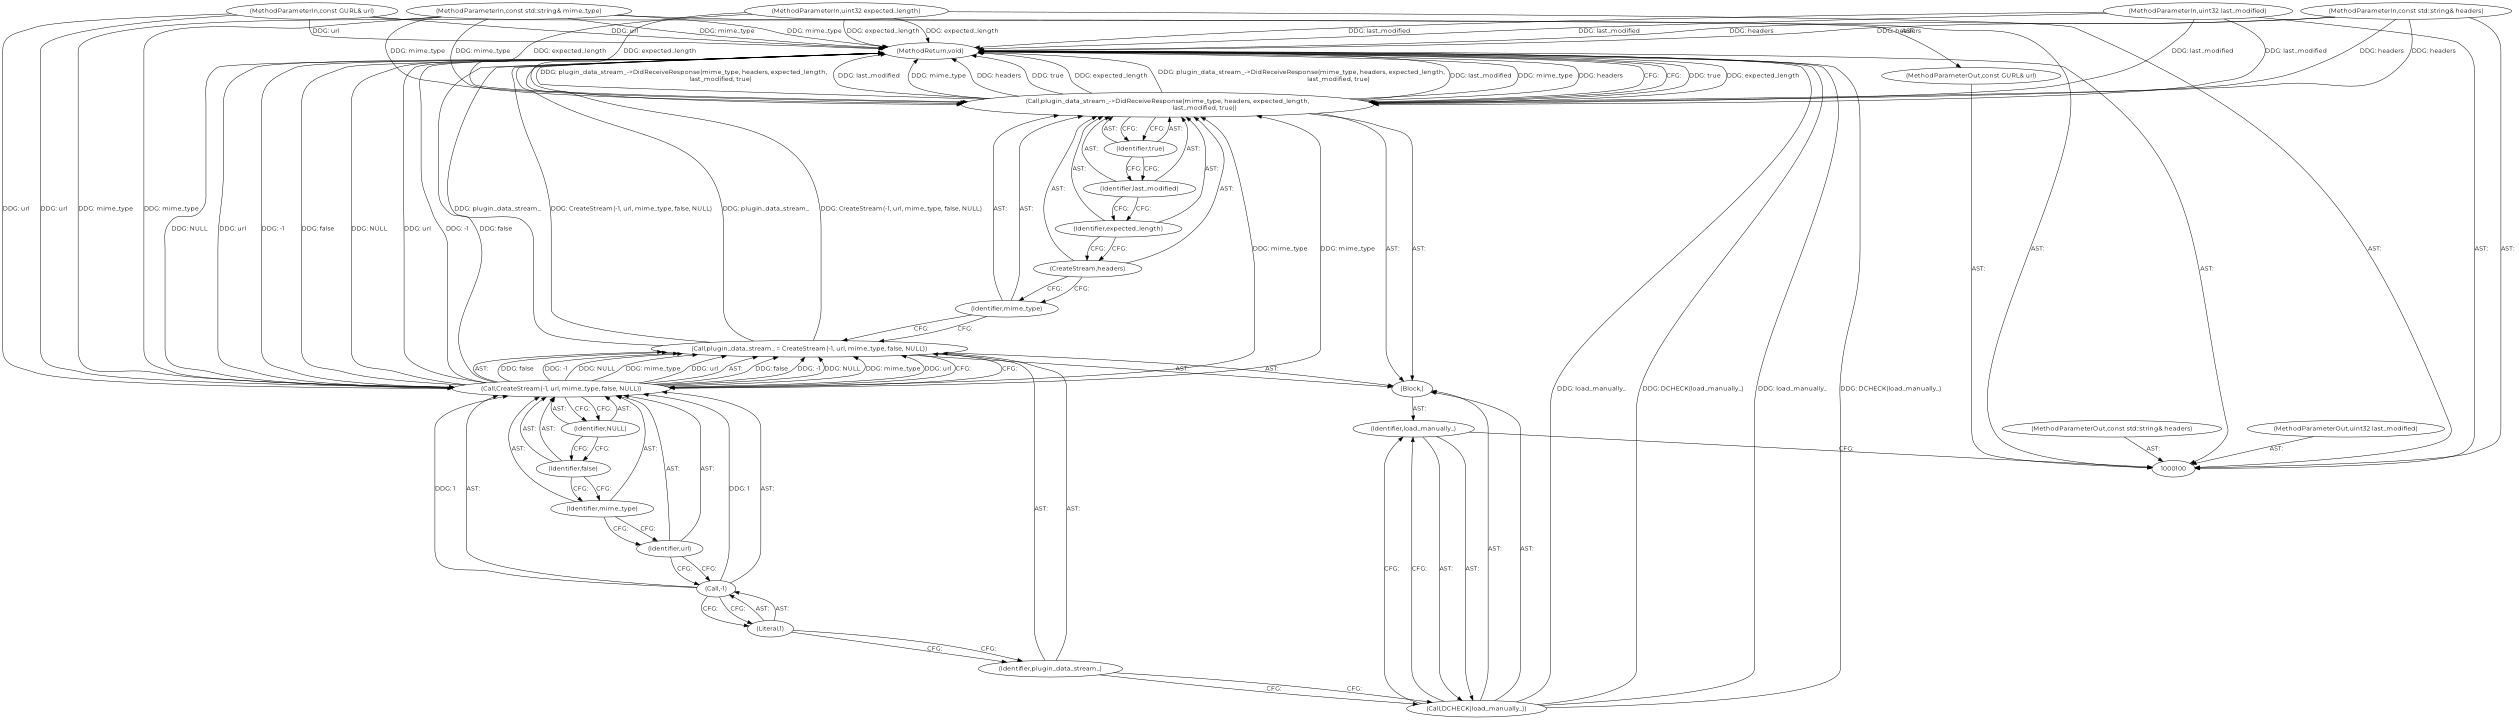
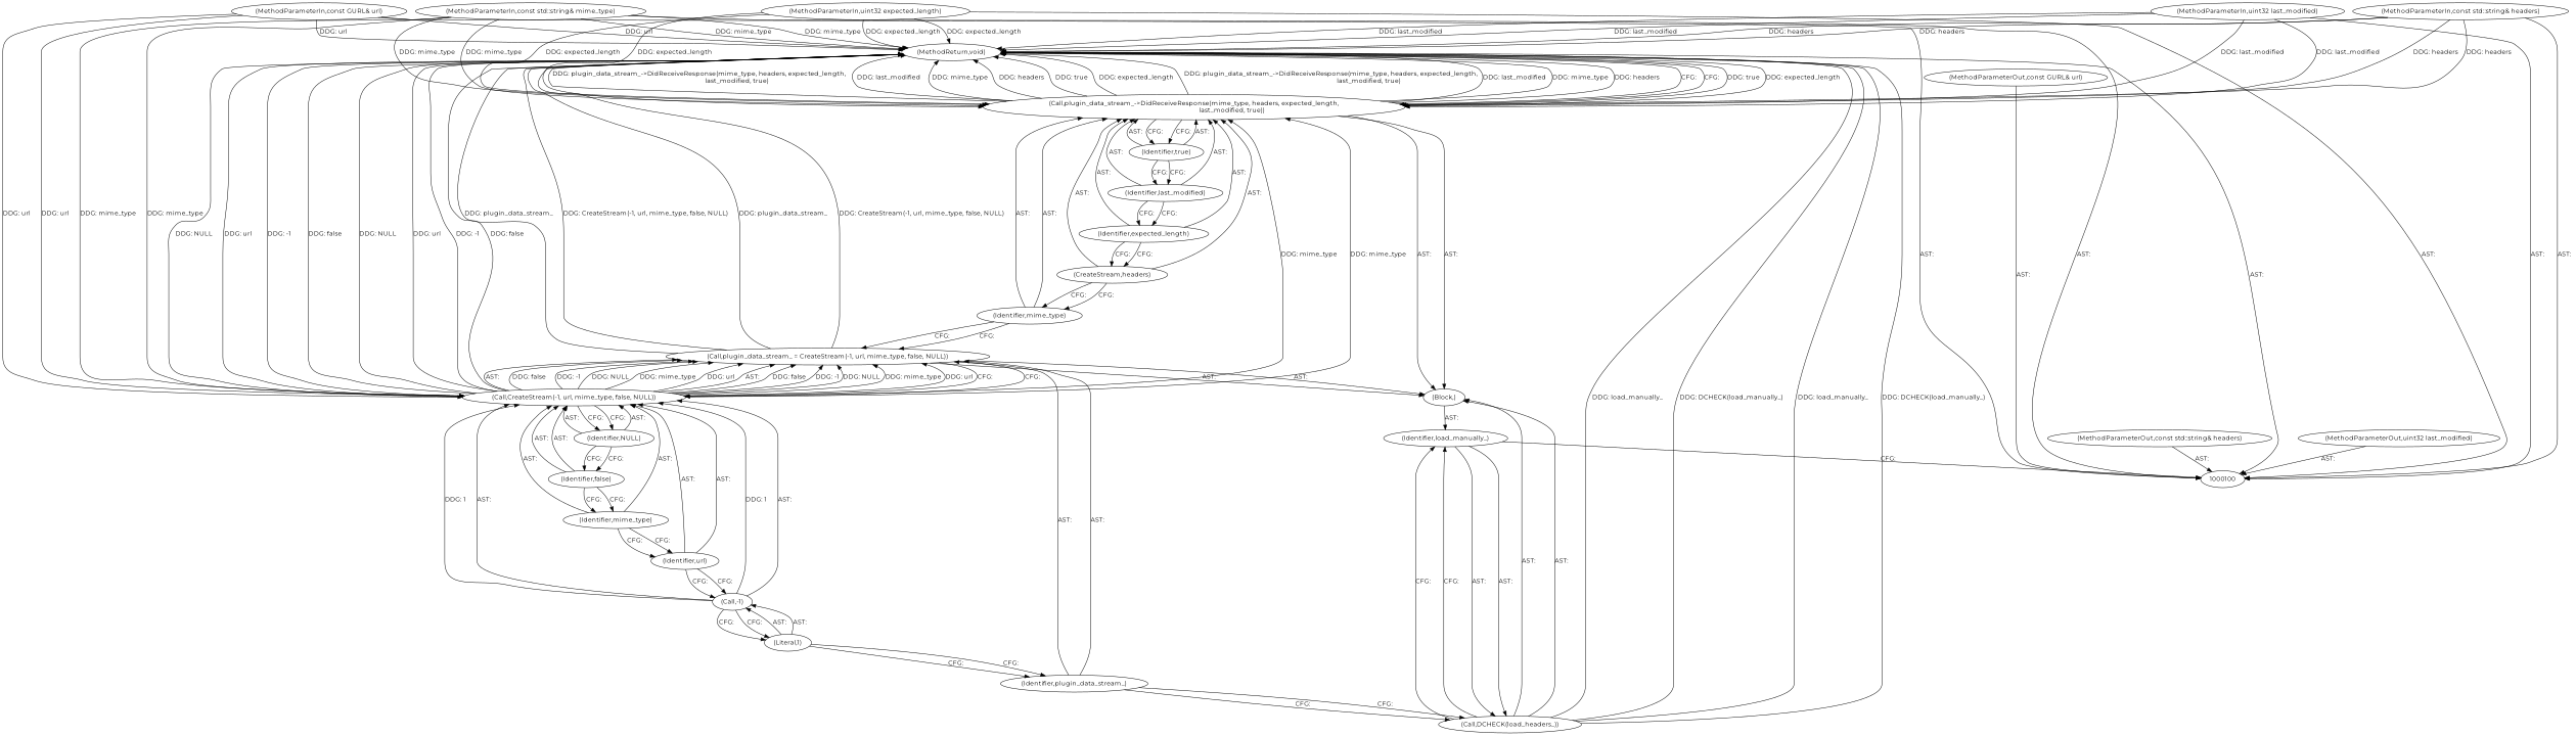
  digraph {
    fontname=Montserrat
    node [fontname=Montserrat]
    edge [fontname=Montserrat]
    n1 [label="(MethodReturn,void)"]
    n2 [label="(Call,plugin_data_stream_->DidReceiveResponse(mime_type, headers, expected_length,\n                                           last_modified, true))"]
    1000100
    n4 [label="(Identifier,true)"]
    n5 [label="(Block,)"]
    n6 [label="(MethodParameterIn,const GURL& url)"]
    n7 [label="(Call,CreateStream(-1, url, mime_type, false, NULL))"]
    n8 [label="(Call,plugin_data_stream_ = CreateStream(-1, url, mime_type, false, NULL))"]
    n9 [label="(Identifier,NULL)"]
    n10 [label="(MethodParameterOut,const GURL& url)"]
    n11 [label="(Identifier,last_modified)"]
    n12 [label="(Identifier,expected_length)"]
    n13 [label="(CreateStream,headers)"]
    n14 [label="(MethodParameterIn,const std::string& mime_type)"]
    n15 [label="(MethodParameterIn,const std::string& headers)"]
    n16 [label="(MethodParameterOut,const std::string& headers)"]
    n17 [label="(MethodParameterIn,uint32 expected_length)"]
    n18 [label="(MethodParameterIn,uint32 last_modified)"]
    n19 [label="(MethodParameterOut,uint32 last_modified)"]
    n20 [label="(Identifier,load_manually_)"]
-   n21 [label="(Call,DCHECK(load_manually_))"]
+   n21 [label="(Call,DCHECK(load_headers_))"]
    n22 [label="(Identifier,plugin_data_stream_)"]
    n23 [label="(Identifier,false)"]
    n24 [label="(Call,-1)"]
    n25 [label="(Literal,1)"]
    n26 [label="(Identifier,url)"]
    n27 [label="(Identifier,mime_type)"]
    n28 [label="(Identifier,mime_type)"]
    n1 -> n2 [label="CFG: "]
    n1 -> n2 [label="CFG: "]
    n1 -> 1000100 [label="AST: "]
    n2 -> n1 [label="DDG: true"]
    n2 -> n1 [label="DDG: expected_length"]
    n2 -> n1 [label="DDG: plugin_data_stream_->DidReceiveResponse(mime_type, headers, expected_length,\n                                           last_modified, true)"]
    n2 -> n1 [label="DDG: last_modified"]
    n2 -> n1 [label="DDG: mime_type"]
    n2 -> n1 [label="DDG: headers"]
    n2 -> n1 [label="DDG: true"]
    n2 -> n1 [label="DDG: expected_length"]
    n2 -> n1 [label="DDG: plugin_data_stream_->DidReceiveResponse(mime_type, headers, expected_length,\n                                           last_modified, true)"]
    n2 -> n1 [label="DDG: last_modified"]
    n2 -> n1 [label="DDG: mime_type"]
    n2 -> n1 [label="DDG: headers"]
    n2 -> n4 [label="CFG: "]
    n2 -> n4 [label="CFG: "]
    n2 -> n5 [label="AST: "]
    n2 -> n5 [label="AST: "]
    n4 -> n2 [label="AST: "]
    n4 -> n2 [label="AST: "]
    n4 -> n11 [label="CFG: "]
    n4 -> n11 [label="CFG: "]
    n5 -> n20 [label="AST: "]
    n6 -> n1 [label="DDG: url"]
    n6 -> n1 [label="DDG: url"]
-   n6 -> n10 [label="AST: "]
+   n6 -> 1000100 [label="AST: "]
    n6 -> n7 [label="DDG: url"]
    n6 -> n7 [label="DDG: url"]
    n7 -> n1 [label="DDG: NULL"]
    n7 -> n1 [label="DDG: url"]
    n7 -> n1 [label="DDG: -1"]
    n7 -> n1 [label="DDG: false"]
    n7 -> n1 [label="DDG: NULL"]
    n7 -> n1 [label="DDG: url"]
    n7 -> n1 [label="DDG: -1"]
    n7 -> n1 [label="DDG: false"]
    n7 -> n2 [label="DDG: mime_type"]
    n7 -> n2 [label="DDG: mime_type"]
    n7 -> n8 [label="AST: "]
    n7 -> n8 [label="DDG: false"]
    n7 -> n8 [label="DDG: -1"]
    n7 -> n8 [label="DDG: NULL"]
    n7 -> n8 [label="DDG: mime_type"]
    n7 -> n8 [label="DDG: url"]
    n7 -> n8 [label="AST: "]
    n7 -> n8 [label="DDG: false"]
    n7 -> n8 [label="DDG: -1"]
    n7 -> n8 [label="DDG: NULL"]
    n7 -> n8 [label="DDG: mime_type"]
    n7 -> n8 [label="DDG: url"]
    n7 -> n9 [label="CFG: "]
    n7 -> n9 [label="CFG: "]
    n8 -> n1 [label="DDG: plugin_data_stream_"]
    n8 -> n1 [label="DDG: CreateStream(-1, url, mime_type, false, NULL)"]
    n8 -> n1 [label="DDG: plugin_data_stream_"]
    n8 -> n1 [label="DDG: CreateStream(-1, url, mime_type, false, NULL)"]
    n8 -> n5 [label="AST: "]
    n8 -> n5 [label="AST: "]
    n8 -> n7 [label="CFG: "]
    n8 -> n7 [label="CFG: "]
    n9 -> n7 [label="AST: "]
    n9 -> n7 [label="AST: "]
    n9 -> n23 [label="CFG: "]
    n9 -> n23 [label="CFG: "]
    n10 -> 1000100 [label="AST: "]
    n11 -> n2 [label="AST: "]
    n11 -> n2 [label="AST: "]
    n11 -> n12 [label="CFG: "]
    n11 -> n12 [label="CFG: "]
    n12 -> n2 [label="AST: "]
    n12 -> n2 [label="AST: "]
    n12 -> n13 [label="CFG: "]
    n12 -> n13 [label="CFG: "]
    n13 -> n2 [label="AST: "]
    n13 -> n2 [label="AST: "]
    n13 -> n28 [label="CFG: "]
    n13 -> n28 [label="CFG: "]
    n14 -> n1 [label="DDG: mime_type"]
    n14 -> n1 [label="DDG: mime_type"]
    n14 -> n2 [label="DDG: mime_type"]
    n14 -> n2 [label="DDG: mime_type"]
    n14 -> 1000100 [label="AST: "]
    n14 -> n7 [label="DDG: mime_type"]
    n14 -> n7 [label="DDG: mime_type"]
    n15 -> n1 [label="DDG: headers"]
    n15 -> n1 [label="DDG: headers"]
    n15 -> n2 [label="DDG: headers"]
    n15 -> n2 [label="DDG: headers"]
    n15 -> 1000100 [label="AST: "]
    n16 -> 1000100 [label="AST: "]
    n17 -> n1 [label="DDG: expected_length"]
    n17 -> n1 [label="DDG: expected_length"]
    n17 -> n2 [label="DDG: expected_length"]
    n17 -> n2 [label="DDG: expected_length"]
    n17 -> 1000100 [label="AST: "]
    n18 -> n1 [label="DDG: last_modified"]
    n18 -> n1 [label="DDG: last_modified"]
    n18 -> n2 [label="DDG: last_modified"]
    n18 -> n2 [label="DDG: last_modified"]
    n18 -> 1000100 [label="AST: "]
    n19 -> 1000100 [label="AST: "]
    n20 -> 1000100 [label="CFG: "]
    n20 -> n21 [label="AST: "]
    n20 -> n21 [label="AST: "]
    n21 -> n1 [label="DDG: load_manually_"]
    n21 -> n1 [label="DDG: DCHECK(load_manually_)"]
    n21 -> n1 [label="DDG: load_manually_"]
    n21 -> n1 [label="DDG: DCHECK(load_manually_)"]
    n21 -> n5 [label="AST: "]
    n21 -> n5 [label="AST: "]
    n21 -> n20 [label="CFG: "]
    n21 -> n20 [label="CFG: "]
    n22 -> n8 [label="AST: "]
    n22 -> n8 [label="AST: "]
    n22 -> n21 [label="CFG: "]
    n22 -> n21 [label="CFG: "]
    n23 -> n7 [label="AST: "]
    n23 -> n7 [label="AST: "]
    n23 -> n27 [label="CFG: "]
    n23 -> n27 [label="CFG: "]
    n24 -> n7 [label="AST: "]
    n24 -> n7 [label="DDG: 1"]
    n24 -> n7 [label="AST: "]
    n24 -> n7 [label="DDG: 1"]
    n24 -> n25 [label="CFG: "]
    n24 -> n25 [label="CFG: "]
    n25 -> n22 [label="CFG: "]
    n25 -> n22 [label="CFG: "]
    n25 -> n24 [label="AST: "]
    n25 -> n24 [label="AST: "]
    n26 -> n7 [label="AST: "]
    n26 -> n7 [label="AST: "]
    n26 -> n24 [label="CFG: "]
    n26 -> n24 [label="CFG: "]
    n27 -> n7 [label="AST: "]
    n27 -> n7 [label="AST: "]
    n27 -> n26 [label="CFG: "]
    n27 -> n26 [label="CFG: "]
    n28 -> n2 [label="AST: "]
    n28 -> n2 [label="AST: "]
    n28 -> n8 [label="CFG: "]
    n28 -> n8 [label="CFG: "]
  }
